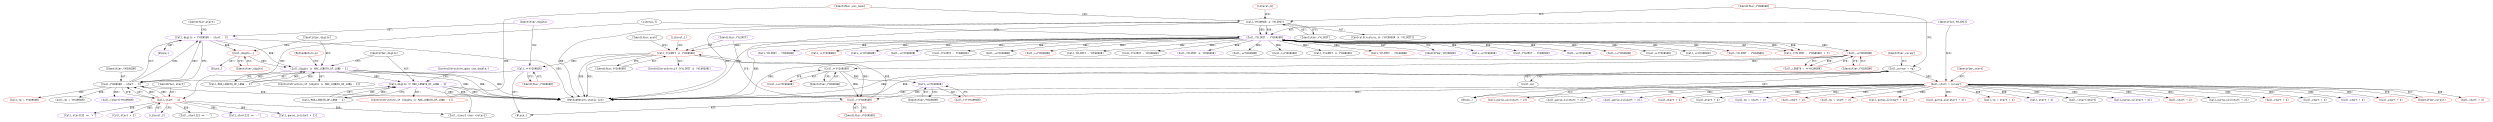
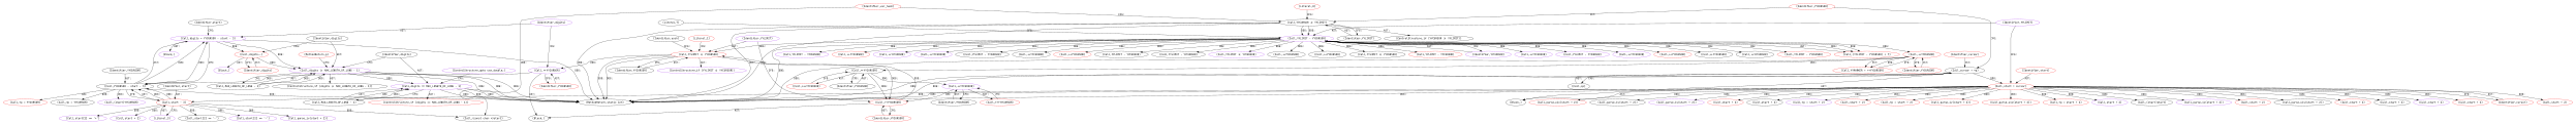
  digraph {
    fontname="JetBrains Mono"
    node [color=black fontname="JetBrains Mono"]
    edge [fontname="JetBrains Mono"]
    n1 [color=purple label="(Call,digits = YYCURSOR - start - 3)"]
    n2 [label="(Call,YYCURSOR - start - 3)"]
    n3 [color=red label="(Call,digits--)"]
    n4 [color=purple label="(Call,digits >= MAX_LENGTH_OF_LONG - 1)"]
    n5 [label="(MethodReturn,static int)"]
    n6 [color=purple label="(Block,)"]
    n7 [color=red label="(Call,start - 3)"]
    n8 [color=red label="(Call,*p = YYCURSOR)"]
    n9 [label="(Call,*p = YYCURSOR)"]
    n10 [color=purple label="(Call,(char*)YYCURSOR)"]
    n11 [color=red label="(Identifier,digits)"]
    n12 [color=purple label="(Block,)"]
    n13 [color=purple label="(Call,digits == MAX_LENGTH_OF_LONG - 1)"]
    n14 [label="(Call,MAX_LENGTH_OF_LONG - 1)"]
    n15 [label="(ControlStructure,if (digits >= MAX_LENGTH_OF_LONG - 1))"]
    n16 [label="(Call,(const char *)start)"]
    n17 [color=purple label="(Call,start + 2)"]
    n18 [label="(Call,start[2] == '-')"]
    n19 [color=purple label="(Call,start[2] == '-')"]
    n20 [color=purple label="(Call,parse_iv(start + 2))"]
    n21 [color=purple label="(Literal,3)"]
    n22 [color=purple label="(Call,start[2] == '+')"]
    n23 [color=purple label="(Call,++YYCURSOR)"]
    n24 [label="(Block,)"]
    n25 [color=red label="(Identifier,YYCURSOR)"]
    n26 [color=red label="(Call,YYLIMIT <= YYCURSOR)"]
    n27 [color=red label="(Call,++YYCURSOR)"]
    n28 [color=purple label="(ControlStructure,if (YYLIMIT <= YYCURSOR))"]
    n29 [label="(Identifier,YYCURSOR)"]
    n30 [color=red label="(Identifier,YYCURSOR)"]
    n31 [color=purple label="(Call,YYLIMIT - YYCURSOR)"]
    n32 [color=red label="(Call,++YYCURSOR)"]
    n33 [color=purple label="(Call,++YYCURSOR)"]
    n34 [color=purple label="(Call,YYLIMIT - YYCURSOR)"]
    n35 [color=purple label="(Call,++YYCURSOR)"]
    n36 [color=red label="(Call,++YYCURSOR)"]
    n37 [label="(Call,++YYCURSOR)"]
    n38 [label="(Call,++YYCURSOR)"]
    n39 [color=red label="(Call,YYLIMIT - YYCURSOR)"]
    n40 [color=red label="(Call,(YYLIMIT - YYCURSOR) < 7)"]
    n41 [color=purple label="(Call,YYLIMIT - YYCURSOR)"]
    n42 [color=red label="(Call,++YYCURSOR)"]
    n43 [color=purple label="(Call,++YYCURSOR)"]
    n44 [color=purple label="(Call,++YYCURSOR)"]
    n45 [label="(Call,YYLIMIT - YYCURSOR)"]
    n46 [label="(Call,++YYCURSOR)"]
    n47 [color=red label="(Call,++YYCURSOR)"]
    n48 [label="(Call,YYLIMIT - YYCURSOR)"]
    n49 [label="(Call,YYLIMIT - YYCURSOR)"]
    n50 [color=purple label="(Call,YYLIMIT <= YYCURSOR)"]
    n51 [label="(Call,++YYCURSOR)"]
    n52 [label="(Call,++YYCURSOR)"]
    n53 [label="(Call,YYLIMIT <= YYCURSOR)"]
    n54 [color=red label="(Call,YYLIMIT - YYCURSOR)"]
    n55 [color=purple label="(Identifier,YYCURSOR)"]
    n56 [label="(Call,++YYCURSOR)"]
    n57 [color=red label="(Identifier,YYCURSOR)"]
-   n58 [color=red label="(Call,LENGTH = ++YYCURSOR)"]
+   n58 [color=red label="(Call,YYMARKER = ++YYCURSOR)"]
    n59 [label="(Call,YYCURSOR >= YYLIMIT)"]
    n60 [label="(Identifier,YYLIMIT)"]
    n61 [label="(ControlStructure,if (YYCURSOR >= YYLIMIT))"]
    n62 [color=purple label="(Call,++YYCURSOR)"]
    n63 [color=red label="(Call,*++YYCURSOR)"]
    n64 [label="(Identifier,YYCURSOR)"]
    n65 [label="(Identifier,YYCURSOR)"]
    n66 [color=red label="(Call,*++YYCURSOR)"]
    n67 [color=red label="(Call,start = cursor)"]
    n68 [color=purple label="(Call,start + 2)"]
    n69 [label="(Call,(char*)start)"]
    n70 [color=purple label="(Call,parse_iv(start + 2))"]
    n71 [color=red label="(Call,start + 2)"]
    n72 [label="(Call,parse_uiv(start + 2))"]
    n73 [color=red label="(Call,start + 2)"]
    n74 [label="(Call,start + 2)"]
    n75 [color=purple label="(Call,start + 2)"]
    n76 [color=red label="(Call,start + 2)"]
    n77 [label="(Block,)"]
    n78 [color=red label="(Call,start + 2)"]
    n79 [color=red label="(Call,parse_uiv(start + 2))"]
    n80 [label="(Call,parse_iv(start + 2))"]
    n81 [color=purple label="(Call,parse_iv(start + 2))"]
    n82 [color=red label="(Call,start + 2)"]
    n83 [label="(Call,start + 2)"]
    n84 [color=purple label="(Call,*p = start + 2)"]
    n85 [color=red label="(Call,start + 2)"]
    n86 [color=red label="(Call,*p = start + 2)"]
    n87 [color=red label="(Call,parse_iv(start + 2))"]
    n88 [color=red label="(Call,parse_uiv(start + 2))"]
    n89 [color=red label="(Call,*p = start + 2)"]
    n90 [color=red label="(Identifier,cursor)"]
    n91 [label="(Call,cursor = *p)"]
    n92 [label="(Call,*p)"]
    n93 [label="(Call,MAX_LENGTH_OF_LONG - 1)"]
    n94 [color=red label="(ControlStructure,if (digits == MAX_LENGTH_OF_LONG - 1))"]
    n95 [color=purple label="(Identifier,YYLIMIT)"]
    n96 [color=red label="(Identifier,var_hash)"]
    n97 [color=purple label="(ControlStructure,goto use_double;)"]
    n98 [label="(Identifier,digits)"]
    n99 [color=red label="(Identifier,cursor)"]
    n100 [color=purple label="(Identifier,digits)"]
    n101 [label="(Identifier,yych)"]
    n102 [label="(Identifier,start)"]
    n103 [color=red label="(Literal,1)"]
    n104 [label="(Identifier,digits)"]
    n105 [color=red label="(Identifier,start)"]
    n106 [color=purple label="(Identifier,YYLIMIT)"]
    n107 [label="(Identifier,start)"]
    n108 [label="(Literal,7)"]
    n109 [color=red label="(Identifier,YYCURSOR)"]
    n110 [color=red label="(MethodReturn,p)"]
    n111 [label="(Identifier,YYCURSOR)"]
    n112 [color=red label="(Literal,0)"]
    n1 -> n2 [label="CFG: "]
    n1 -> n3 [label="DDG: "]
    n1 -> n4 [label="DDG: "]
    n1 -> n5 [label="DDG: "]
    n1 -> n6 [label="AST: "]
    n2 -> n1 [label="AST: "]
    n2 -> n1 [label="DDG: "]
    n2 -> n1 [label="DDG: "]
    n2 -> n5 [label="DDG: "]
    n2 -> n7 [label="CFG: "]
    n2 -> n8 [label="DDG: "]
    n2 -> n9 [label="DDG: "]
    n2 -> n10 [label="DDG: "]
    n3 -> n4 [label="DDG: "]
    n3 -> n11 [label="CFG: "]
    n3 -> n12 [label="AST: "]
    n4 -> n5 [label="DDG: "]
    n4 -> n5 [label="DDG: "]
    n4 -> n5 [label="DDG: "]
    n4 -> n13 [label="DDG: "]
    n4 -> n14 [label="CFG: "]
    n4 -> n15 [label="AST: "]
    n7 -> n2 [label="AST: "]
    n7 -> n2 [label="DDG: "]
    n7 -> n2 [label="DDG: "]
    n7 -> n16 [label="DDG: "]
    n7 -> n17 [label="DDG: "]
    n7 -> n18 [label="DDG: "]
    n7 -> n19 [label="DDG: "]
    n7 -> n20 [label="DDG: "]
    n7 -> n21 [label="CFG: "]
    n7 -> n22 [label="DDG: "]
    n11 -> n3 [label="AST: "]
    n13 -> n5 [label="DDG: "]
    n13 -> n5 [label="DDG: "]
    n13 -> n5 [label="DDG: "]
    n13 -> n93 [label="CFG: "]
    n13 -> n94 [label="AST: "]
    n14 -> n4 [label="AST: "]
    n14 -> n4 [label="DDG: "]
    n14 -> n4 [label="DDG: "]
    n21 -> n7 [label="AST: "]
    n23 -> n2 [label="DDG: "]
    n23 -> n24 [label="AST: "]
    n23 -> n25 [label="CFG: "]
    n25 -> n23 [label="AST: "]
    n26 -> n5 [label="DDG: "]
    n26 -> n5 [label="DDG: "]
    n26 -> n23 [label="DDG: "]
    n26 -> n27 [label="DDG: "]
    n26 -> n28 [label="AST: "]
    n26 -> n29 [label="CFG: "]
    n27 -> n24 [label="AST: "]
    n27 -> n26 [label="DDG: "]
    n27 -> n30 [label="CFG: "]
    n29 -> n26 [label="AST: "]
    n30 -> n27 [label="AST: "]
    n31 -> n5 [label="DDG: "]
    n31 -> n26 [label="DDG: "]
    n31 -> n32 [label="DDG: "]
    n31 -> n33 [label="DDG: "]
    n31 -> n34 [label="DDG: "]
    n31 -> n35 [label="DDG: "]
    n31 -> n36 [label="DDG: "]
    n31 -> n37 [label="DDG: "]
    n31 -> n38 [label="DDG: "]
    n31 -> n39 [label="DDG: "]
    n31 -> n40 [label="AST: "]
    n31 -> n40 [label="DDG: "]
    n31 -> n40 [label="DDG: "]
    n31 -> n41 [label="DDG: "]
    n31 -> n42 [label="DDG: "]
    n31 -> n43 [label="DDG: "]
    n31 -> n44 [label="DDG: "]
    n31 -> n45 [label="DDG: "]
    n31 -> n46 [label="DDG: "]
    n31 -> n47 [label="DDG: "]
    n31 -> n48 [label="DDG: "]
    n31 -> n49 [label="DDG: "]
    n31 -> n50 [label="DDG: "]
    n31 -> n51 [label="DDG: "]
    n31 -> n52 [label="DDG: "]
    n31 -> n53 [label="DDG: "]
    n31 -> n54 [label="DDG: "]
    n31 -> n55 [label="CFG: "]
    n32 -> n5 [label="DDG: "]
    n32 -> n56 [label="DDG: "]
    n32 -> n57 [label="CFG: "]
    n32 -> n58 [label="AST: "]
    n32 -> n58 [label="DDG: "]
    n55 -> n31 [label="AST: "]
    n56 -> n27 [label="DDG: "]
    n56 -> n62 [label="DDG: "]
    n56 -> n65 [label="CFG: "]
    n56 -> n66 [label="AST: "]
    n57 -> n32 [label="AST: "]
    n58 -> n32 [label="CFG: "]
    n59 -> n5 [label="DDG: "]
    n59 -> n5 [label="DDG: "]
    n59 -> n5 [label="DDG: "]
    n59 -> n31 [label="DDG: "]
    n59 -> n31 [label="DDG: "]
    n59 -> n60 [label="CFG: "]
    n59 -> n61 [label="AST: "]
    n60 -> n59 [label="AST: "]
    n62 -> n27 [label="DDG: "]
    n62 -> n63 [label="AST: "]
    n62 -> n64 [label="CFG: "]
    n63 -> n62 [label="CFG: "]
    n64 -> n62 [label="AST: "]
    n65 -> n56 [label="AST: "]
    n66 -> n56 [label="CFG: "]
    n67 -> n5 [label="DDG: "]
    n67 -> n5 [label="DDG: "]
-   n108 -> n7 [label="DDG: "]
+   n67 -> n7 [label="DDG: "]
    n67 -> n68 [label="DDG: "]
    n67 -> n69 [label="DDG: "]
    n67 -> n70 [label="DDG: "]
    n67 -> n71 [label="DDG: "]
    n67 -> n72 [label="DDG: "]
    n67 -> n73 [label="DDG: "]
    n67 -> n74 [label="DDG: "]
    n67 -> n75 [label="DDG: "]
    n67 -> n76 [label="DDG: "]
    n67 -> n77 [label="AST: "]
    n67 -> n78 [label="DDG: "]
    n67 -> n79 [label="DDG: "]
    n67 -> n80 [label="DDG: "]
    n67 -> n81 [label="DDG: "]
    n67 -> n82 [label="DDG: "]
    n67 -> n83 [label="DDG: "]
    n67 -> n84 [label="DDG: "]
    n67 -> n85 [label="DDG: "]
    n67 -> n86 [label="DDG: "]
    n67 -> n87 [label="DDG: "]
    n67 -> n88 [label="DDG: "]
    n67 -> n89 [label="DDG: "]
    n67 -> n90 [label="CFG: "]
    n90 -> n67 [label="AST: "]
    n91 -> n5 [label="DDG: "]
    n91 -> n5 [label="DDG: "]
    n91 -> n67 [label="DDG: "]
    n91 -> n77 [label="AST: "]
    n91 -> n92 [label="CFG: "]
    n92 -> n91 [label="AST: "]
    n93 -> n13 [label="AST: "]
    n93 -> n13 [label="DDG: "]
    n93 -> n13 [label="DDG: "]
    n95 -> n26 [label="AST: "]
    n95 -> n27 [label="CFG: "]
    n96 -> n16 [label="DDG: "]
    n96 -> n59 [label="CFG: "]
    n97 -> n13 [label="CFG: "]
    n98 -> n4 [label="CFG: "]
    n98 -> n13 [label="AST: "]
    n99 -> n91 [label="AST: "]
    n100 -> n1 [label="AST: "]
    n100 -> n23 [label="CFG: "]
    n101 -> n26 [label="CFG: "]
    n102 -> n1 [label="CFG: "]
    n103 -> n26 [label="CFG: "]
    n104 -> n3 [label="CFG: "]
    n104 -> n4 [label="AST: "]
    n105 -> n67 [label="AST: "]
    n106 -> n31 [label="AST: "]
    n106 -> n67 [label="CFG: "]
    n107 -> n7 [label="AST: "]
    n108 -> n31 [label="CFG: "]
    n109 -> n59 [label="AST: "]
    n109 -> n91 [label="CFG: "]
    n110 -> n4 [label="CFG: "]
    n111 -> n2 [label="AST: "]
    n112 -> n59 [label="CFG: "]
  }
